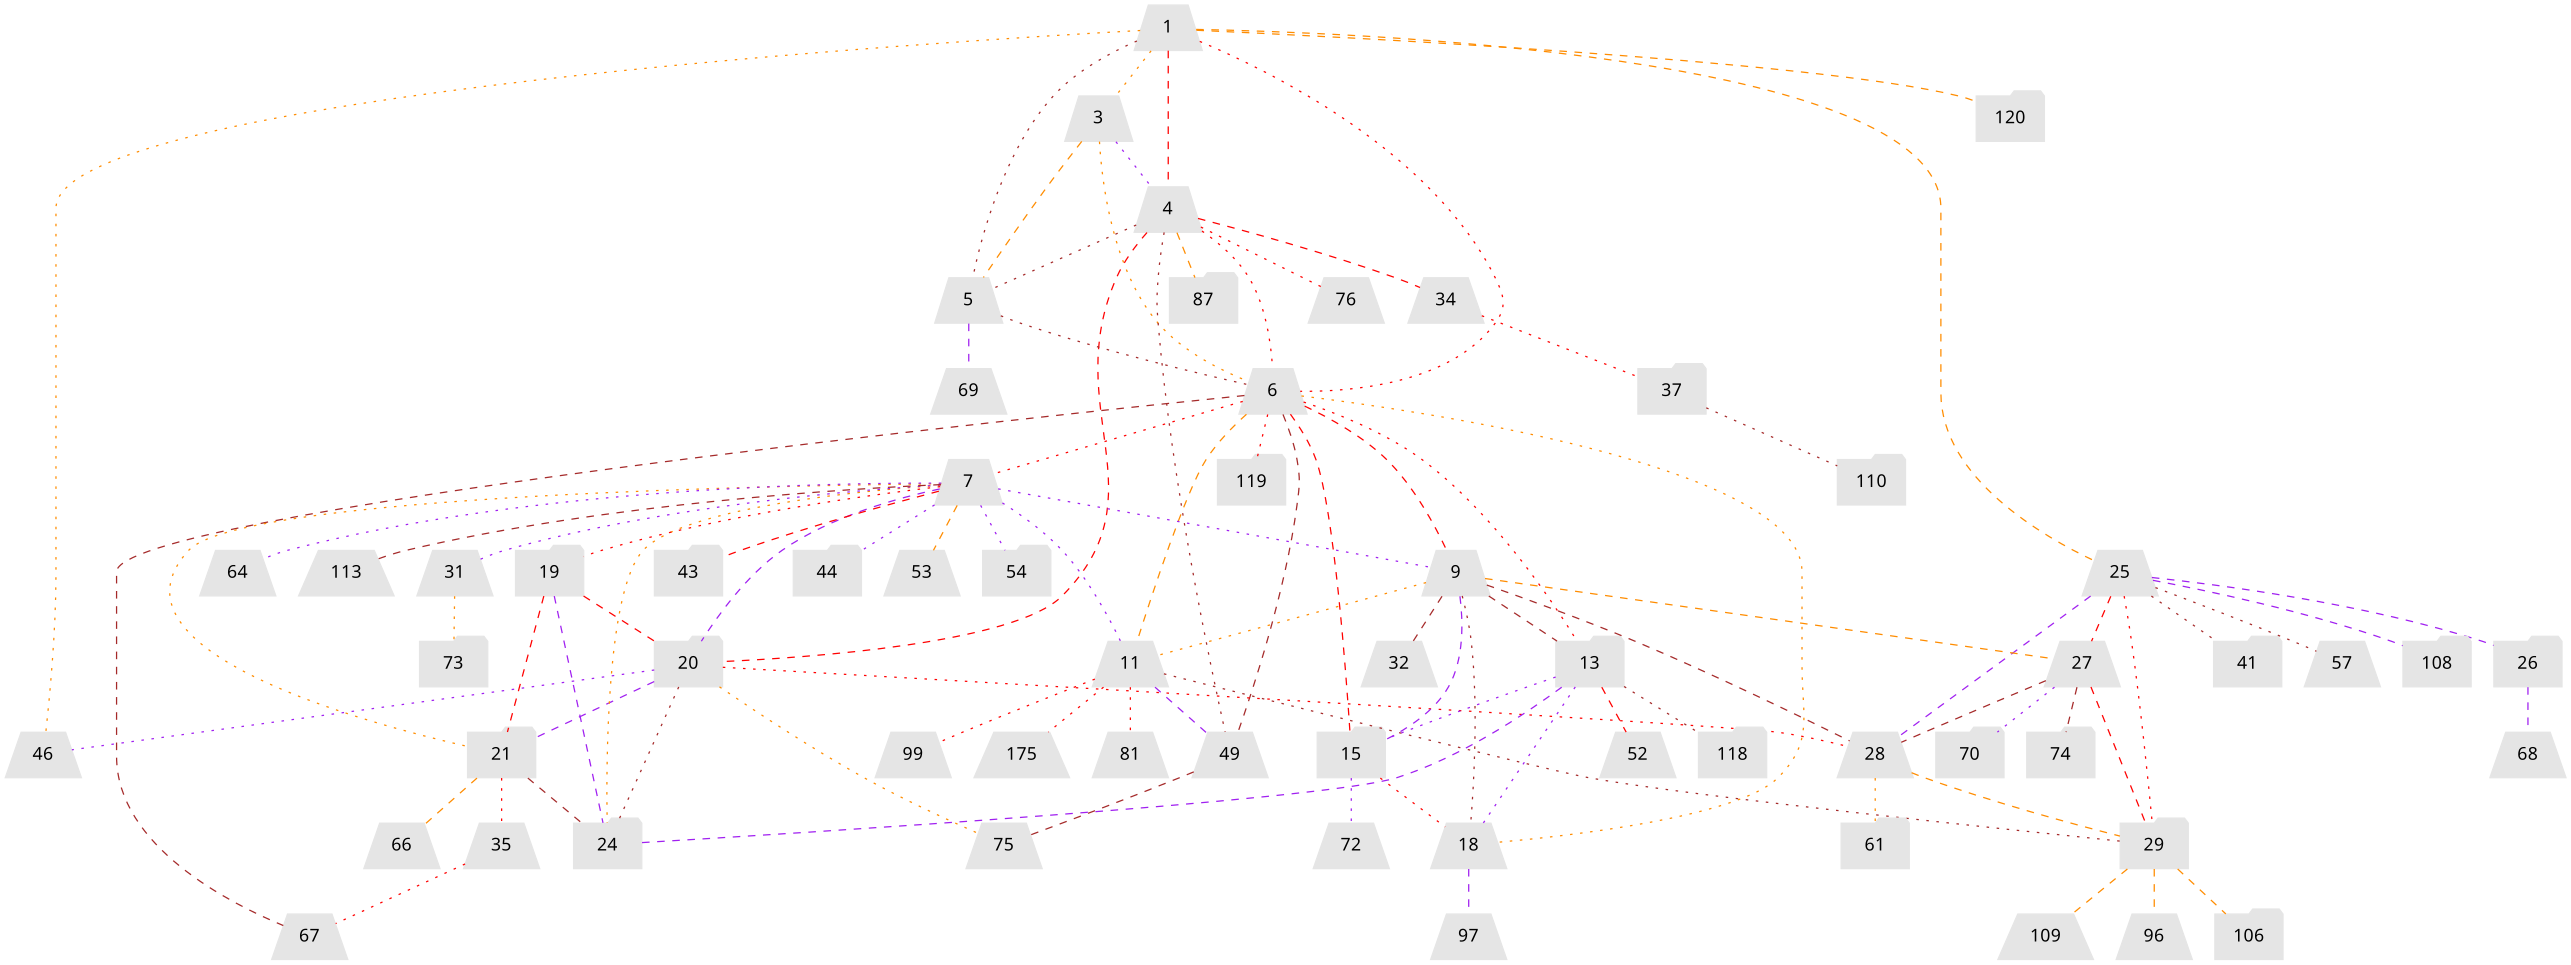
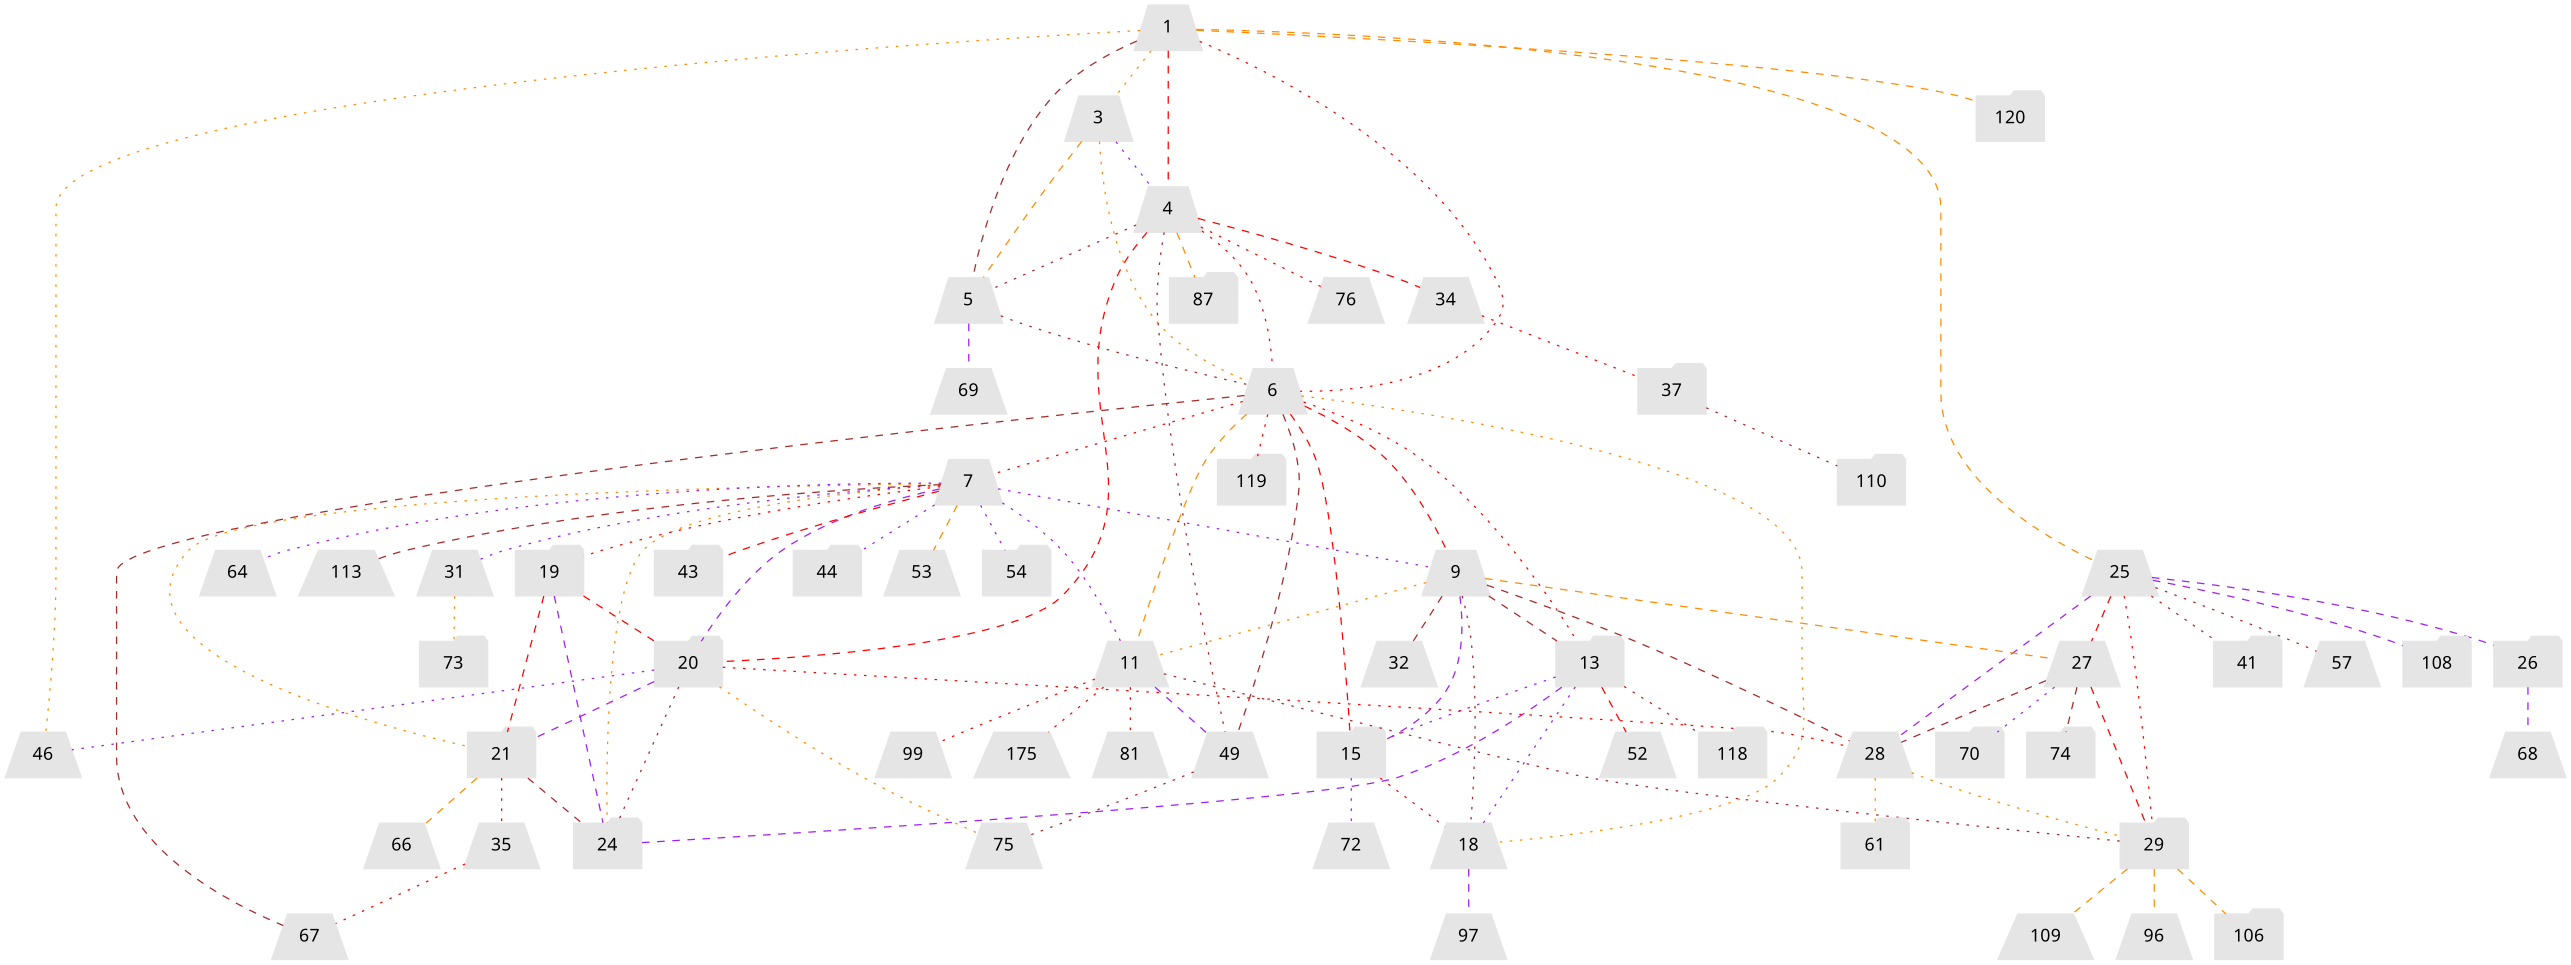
  graph {
    fontname="Noto Sans"
    node [color=gray90 fontname="Noto Sans" shape=trapezium style=filled]
    edge [color=red fontname="Noto Sans" style=dotted]
    1 [super="+2"]
    3
    4
    5
    6 [super="+38+12+14+39+83+65"]
    25 [super="+26+30+59"]
    46
    120 [shape=folder]
    20 [shape=folder super="+77"]
    34 [super="+94"]
    49 [super="+51"]
    76 [super="+100"]
    87 [shape=folder]
    69
    7 [super="+8+79+47"]
    9 [super="+16+82+89+55"]
    11
    13 [shape=folder]
    15 [shape=folder super="+40"]
    18
    67
    119 [shape=folder]
    27 [super="+42+86+78"]
    28
    29 [shape=folder]
    n26 [label=26 shape=folder super="+101"]
    41 [shape=folder]
    57
    108 [shape=folder]
    21 [shape=folder super="+22+102+112+85+63"]
    24 [shape=folder]
    75 [super="+107"]
    37 [shape=folder]
    19 [shape=folder]
    31 [super="+50"]
    43 [shape=folder]
    44 [shape=folder]
    53
    54 [shape=folder]
    64
    113 [super="+114"]
    32
    81
    99
    n45 [label=175]
    52
    118 [shape=folder]
    72
    97
    35 [super="+56"]
    66
    73 [shape=folder]
    70 [shape=folder]
    74 [shape=folder]
    61 [shape=folder]
    96
    106 [shape=folder]
    109
    68 [super="+80+117"]
    110 [shape=folder]
    1 -- 3 [color=darkorange weight=2]
    1 -- 4 [style=dashed weight=2]
-   1 -- 5 [color=brown weight=2]
+   1 -- 5 [color=brown style=dashed weight=2]
    1 -- 6 [weight=2]
    1 -- 25 [color=darkorange style=dashed]
    1 -- 46 [color=darkorange]
    1 -- 120 [color=darkorange style=dashed]
    3 -- 4 [color=purple]
    3 -- 5 [color=darkorange style=dashed]
    3 -- 6 [color=darkorange]
    4 -- 5 [color=brown]
    4 -- 6
    4 -- 20 [style=dashed]
    4 -- 34 [style=dashed]
    4 -- 49 [color=brown]
    4 -- 76
    4 -- 87 [color=darkorange style=dashed]
    5 -- 6 [color=brown]
    5 -- 69 [color=purple style=dashed]
    6 -- 49 [color=brown style=dashed]
    6 -- 7 [weight=4]
    6 -- 9 [style=dashed weight=3]
    6 -- 11 [color=darkorange style=dashed weight=2]
    6 -- 13
    6 -- 15 [style=dashed weight=2]
    6 -- 18 [color=darkorange]
    6 -- 67 [color=brown style=dashed]
    6 -- 119
    25 -- 27 [style=dashed weight=3]
    25 -- 28 [color=purple style=dashed weight=3]
    25 -- 29 [weight=3]
    25 -- n26 [color=purple style=dashed]
    25 -- 41 [color=brown]
    25 -- 57 [color=brown]
    25 -- 108 [color=purple style=dashed]
    20 -- 46 [color=purple]
    20 -- 28
    20 -- 21 [color=purple style=dashed weight=2]
    20 -- 24 [color=brown]
    20 -- 75 [color=darkorange]
    34 -- 37
-   49 -- 75 [color=brown style=dashed]
+   49 -- 75 [color=brown]
    7 -- 20 [color=purple style=dashed]
    7 -- 9 [color=purple weight=3]
    7 -- 11 [color=purple weight=3]
    7 -- 21 [color=darkorange weight=2]
    7 -- 24 [color=darkorange]
    7 -- 19
    7 -- 31 [color=purple]
    7 -- 43 [style=dashed]
    7 -- 44 [color=purple]
    7 -- 53 [color=darkorange style=dashed]
    7 -- 54 [color=purple]
    7 -- 64 [color=purple]
    7 -- 113 [color=brown style=dashed]
    9 -- 11 [color=darkorange]
    9 -- 13 [color=brown style=dashed weight=2]
    9 -- 15 [color=purple style=dashed weight=2]
    9 -- 18 [color=brown weight=2]
    9 -- 27 [color=darkorange style=dashed]
    9 -- 28 [color=brown style=dashed]
    9 -- 32 [color=brown style=dashed]
    11 -- 49 [color=purple style=dashed]
    11 -- 29 [color=brown]
    11 -- 81
    11 -- 99
    11 -- n45
    13 -- 15 [color=purple]
    13 -- 18 [color=purple]
    13 -- 24 [color=purple style=dashed]
    13 -- 52 [style=dashed]
    13 -- 118 [color=brown]
    15 -- 18
    15 -- 72 [color=purple]
    18 -- 97 [color=purple style=dashed]
    27 -- 28 [color=brown style=dashed]
    27 -- 29 [style=dashed]
    27 -- 70 [color=purple]
    27 -- 74 [color=brown style=dashed]
-   28 -- 29 [color=darkorange style=dashed]
+   28 -- 29 [color=darkorange]
    28 -- 61 [color=darkorange]
    29 -- 96 [color=darkorange style=dashed]
    29 -- 106 [color=darkorange style=dashed]
    29 -- 109 [color=darkorange style=dashed]
    n26 -- 68 [color=purple style=dashed]
    21 -- 24 [color=brown style=dashed weight=2]
    21 -- 35
    21 -- 66 [color=darkorange style=dashed]
    37 -- 110 [color=brown]
    19 -- 20 [style=dashed]
    19 -- 21 [style=dashed weight=2]
    19 -- 24 [color=purple style=dashed]
    31 -- 73 [color=darkorange]
    35 -- 67
  }
